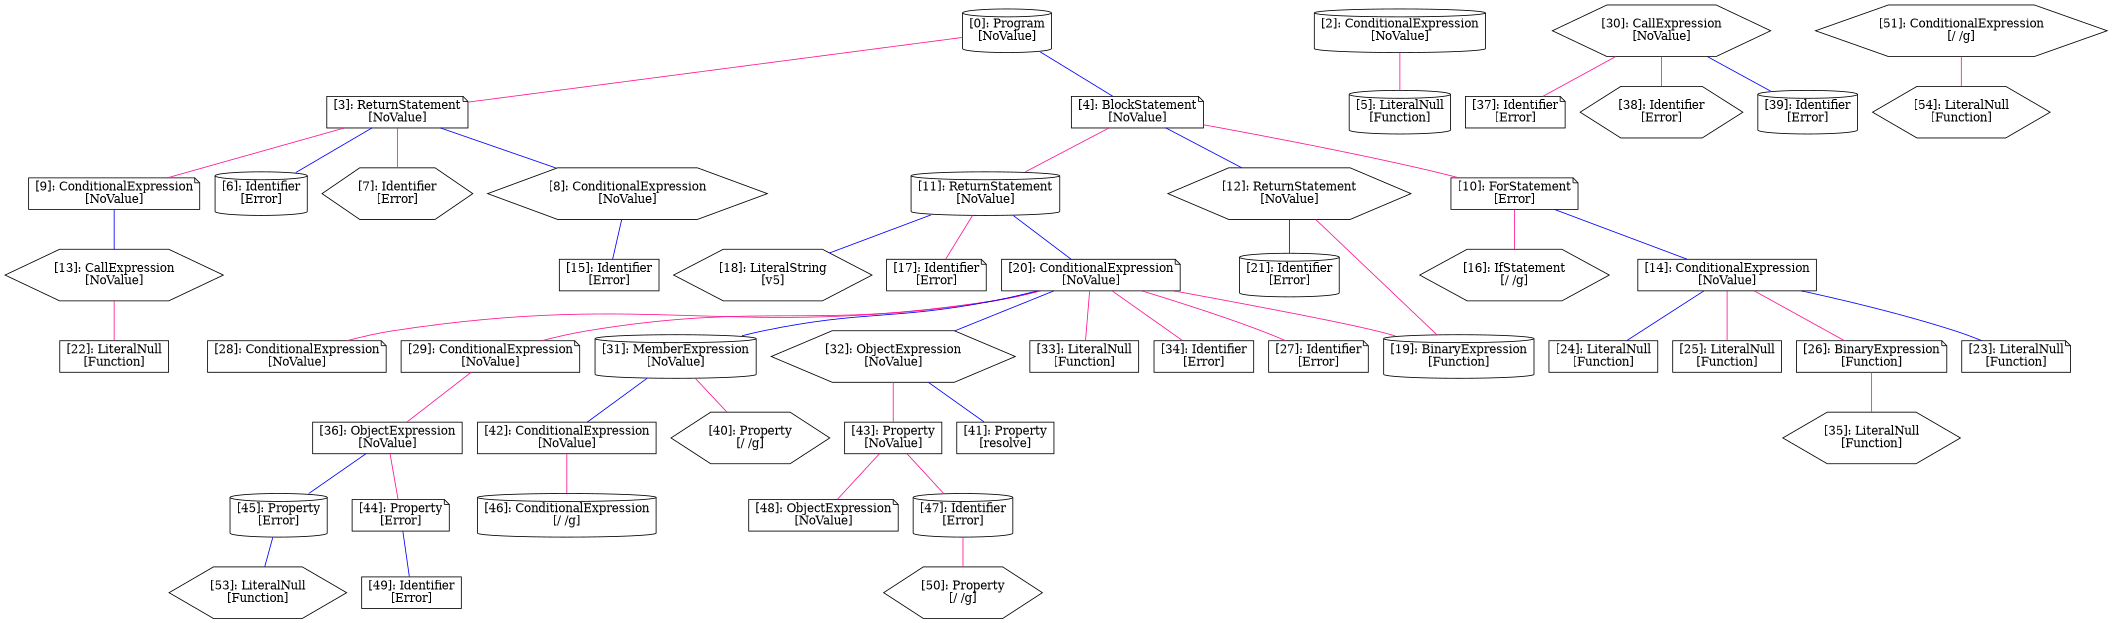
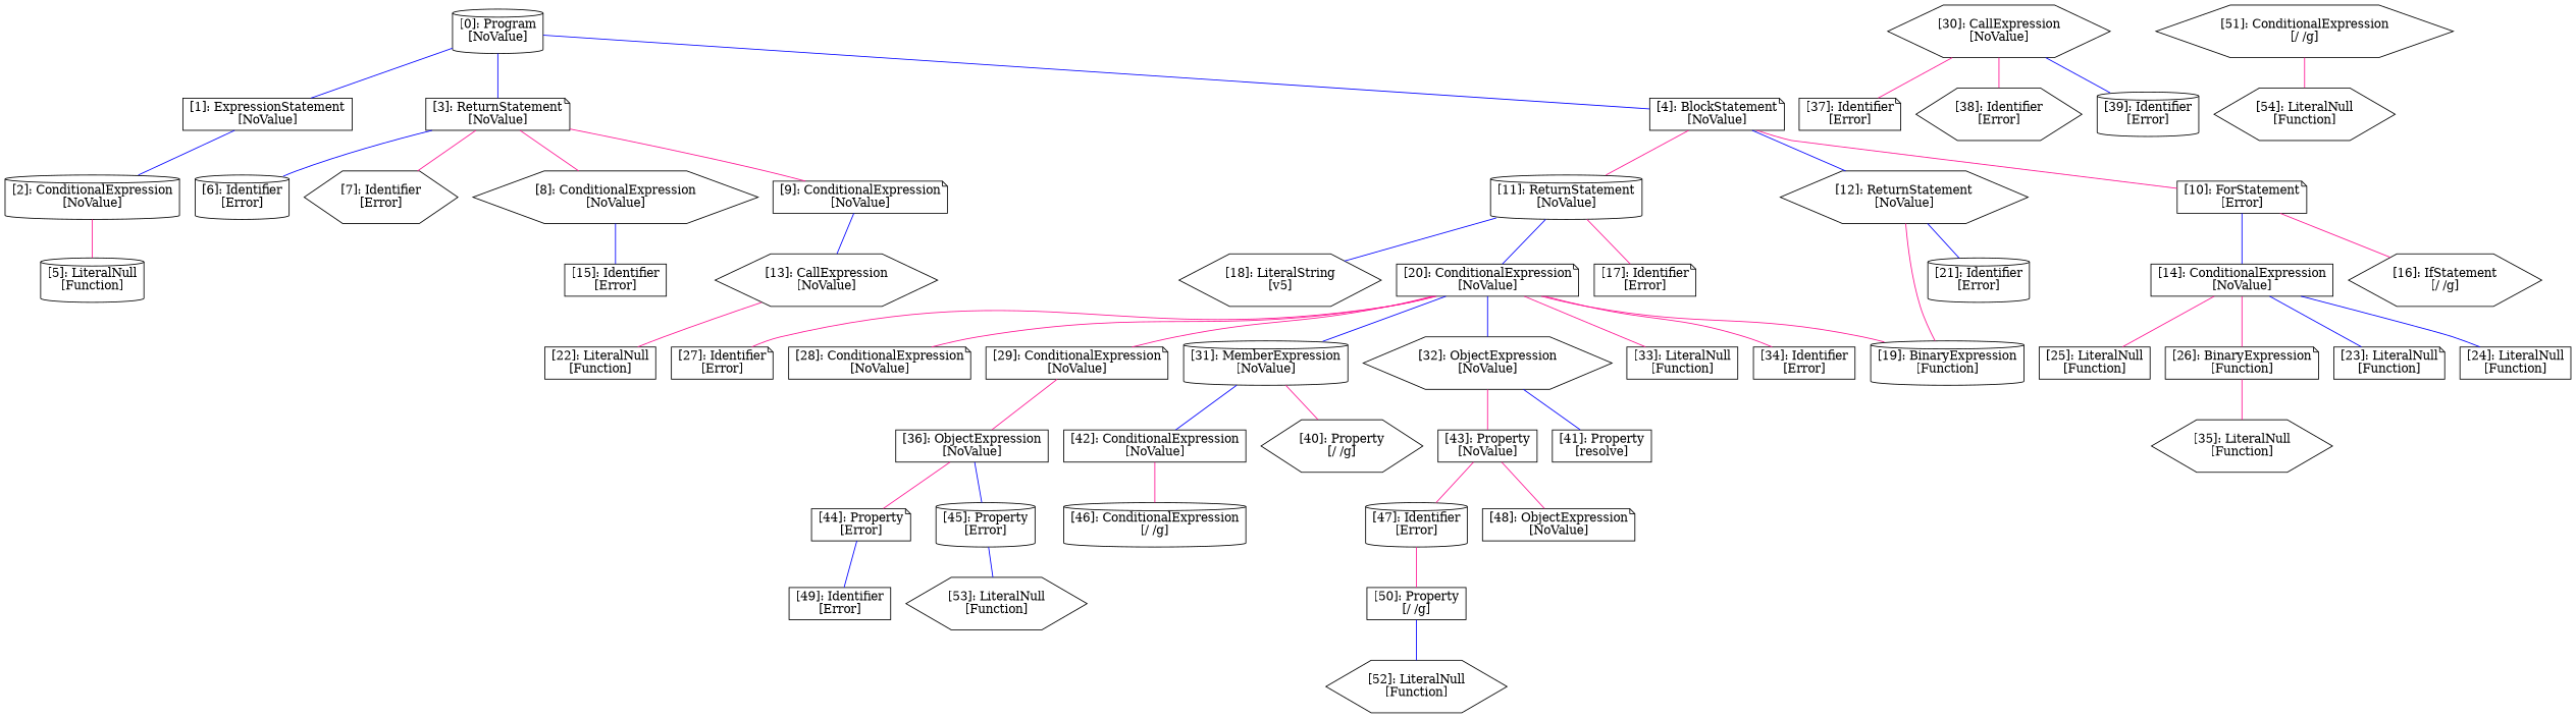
  graph {
    node [shape=hexagon]
    edge [color=deeppink]
    n1 [label="[0]: Program\n[NoValue]" shape=cylinder]
+   n2 [label="[1]: ExpressionStatement\n[NoValue]" shape=box]
    n3 [label="[3]: ReturnStatement\n[NoValue]" shape=note]
    n4 [label="[4]: BlockStatement\n[NoValue]" shape=note]
    n5 [label="[2]: ConditionalExpression\n[NoValue]" shape=cylinder]
    n6 [label="[6]: Identifier\n[Error]" shape=cylinder]
    n7 [label="[7]: Identifier\n[Error]"]
    n8 [label="[8]: ConditionalExpression\n[NoValue]"]
    n9 [label="[9]: ConditionalExpression\n[NoValue]" shape=note]
    n10 [label="[10]: ForStatement\n[Error]" shape=note]
    n11 [label="[11]: ReturnStatement\n[NoValue]" shape=cylinder]
    n12 [label="[12]: ReturnStatement\n[NoValue]"]
    n13 [label="[5]: LiteralNull\n[Function]" shape=cylinder]
    n14 [label="[15]: Identifier\n[Error]" shape=box]
    n15 [label="[13]: CallExpression\n[NoValue]"]
    n16 [label="[14]: ConditionalExpression\n[NoValue]" shape=box]
    n17 [label="[16]: IfStatement\n[/ /g]"]
    n18 [label="[17]: Identifier\n[Error]" shape=note]
    n19 [label="[18]: LiteralString\n[v5]"]
    n20 [label="[20]: ConditionalExpression\n[NoValue]" shape=note]
    n21 [label="[19]: BinaryExpression\n[Function]" shape=cylinder]
    n22 [label="[21]: Identifier\n[Error]" shape=cylinder]
    n23 [label="[22]: LiteralNull\n[Function]" shape=box]
    n24 [label="[23]: LiteralNull\n[Function]" shape=note]
    n25 [label="[24]: LiteralNull\n[Function]" shape=box]
    n26 [label="[25]: LiteralNull\n[Function]" shape=box]
    n27 [label="[26]: BinaryExpression\n[Function]" shape=note]
    n28 [label="[27]: Identifier\n[Error]" shape=note]
    n29 [label="[28]: ConditionalExpression\n[NoValue]" shape=note]
    n30 [label="[29]: ConditionalExpression\n[NoValue]" shape=note]
    n31 [label="[31]: MemberExpression\n[NoValue]" shape=cylinder]
    n32 [label="[32]: ObjectExpression\n[NoValue]"]
    n33 [label="[33]: LiteralNull\n[Function]" shape=box]
    n34 [label="[34]: Identifier\n[Error]" shape=box]
    n35 [label="[35]: LiteralNull\n[Function]"]
    n36 [label="[36]: ObjectExpression\n[NoValue]" shape=box]
    n37 [label="[30]: CallExpression\n[NoValue]"]
    n38 [label="[37]: Identifier\n[Error]" shape=note]
    n39 [label="[38]: Identifier\n[Error]"]
    n40 [label="[39]: Identifier\n[Error]" shape=cylinder]
    n41 [label="[40]: Property\n[/ /g]"]
    n42 [label="[42]: ConditionalExpression\n[NoValue]" shape=box]
    n43 [label="[41]: Property\n[resolve]" shape=box]
    n44 [label="[43]: Property\n[NoValue]" shape=box]
    n45 [label="[44]: Property\n[Error]" shape=note]
    n46 [label="[45]: Property\n[Error]" shape=cylinder]
    n47 [label="[46]: ConditionalExpression\n[/ /g]" shape=cylinder]
    n48 [label="[47]: Identifier\n[Error]" shape=cylinder]
    n49 [label="[48]: ObjectExpression\n[NoValue]" shape=note]
    n50 [label="[49]: Identifier\n[Error]" shape=box]
    n51 [label="[53]: LiteralNull\n[Function]"]
-   n52 [label="[50]: Property\n[/ /g]"]
+   n52 [label="[50]: Property\n[/ /g]" shape=box]
+   n53 [label="[52]: LiteralNull\n[Function]"]
    n54 [label="[51]: ConditionalExpression\n[/ /g]"]
    n55 [label="[54]: LiteralNull\n[Function]"]
-   n1 -- n3
+   n1 -- n2 [color=blue]
+   n1 -- n3 [color=blue]
    n1 -- n4 [color=blue]
+   n2 -- n5 [color=blue]
    n3 -- n6 [color=blue]
    n3 -- n7
-   n3 -- n8 [color=blue]
+   n3 -- n8
    n3 -- n9
    n4 -- n10
    n4 -- n11
    n4 -- n12 [color=blue]
    n5 -- n13
    n8 -- n14 [color=blue]
    n9 -- n15 [color=blue]
    n10 -- n16 [color=blue]
    n10 -- n17
    n11 -- n18
    n11 -- n19 [color=blue]
    n11 -- n20 [color=blue]
    n12 -- n21
    n12 -- n22 [color=blue]
    n15 -- n23
    n16 -- n24 [color=blue]
    n16 -- n25 [color=blue]
    n16 -- n26
    n16 -- n27
    n20 -- n21
    n20 -- n28
    n20 -- n29
    n20 -- n30
    n20 -- n31 [color=blue]
    n20 -- n32 [color=blue]
    n20 -- n33
    n20 -- n34
    n27 -- n35
    n30 -- n36
    n31 -- n41
    n31 -- n42 [color=blue]
    n32 -- n43 [color=blue]
    n32 -- n44
    n36 -- n45
    n36 -- n46 [color=blue]
    n37 -- n38
    n37 -- n39
    n37 -- n40 [color=blue]
    n42 -- n47
    n44 -- n48
    n44 -- n49
    n45 -- n50 [color=blue]
    n46 -- n51 [color=blue]
    n48 -- n52
+   n52 -- n53 [color=blue]
    n54 -- n55
  }
